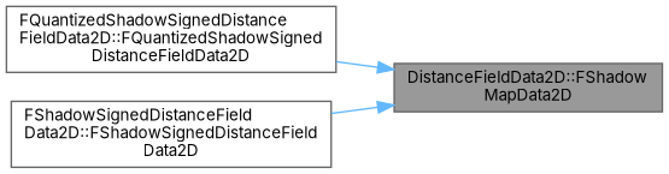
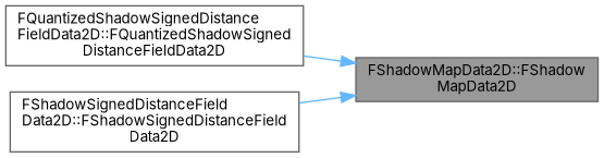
  digraph {
    rankdir=RL
    fontname=Inter
    node [color=grey40 fillcolor=white fontname=Inter fontsize=10 shape=box style=filled]
    edge [color=steelblue1 dir=back fontname=Inter fontsize=10 labelfontname=Helvetica labelfontsize=10 style=solid]
-   n1 [color=gray40 fillcolor=grey60 fontcolor=black height=0.2 label="DistanceFieldData2D::FShadow\lMapData2D" width=0.4]
+   n1 [color=gray40 fillcolor=grey60 fontcolor=black height=0.2 label="FShadowMapData2D::FShadow\lMapData2D" width=0.4]
    n2 [height=0.2 label="FQuantizedShadowSignedDistance\lFieldData2D::FQuantizedShadowSigned\lDistanceFieldData2D" width=0.4]
    n3 [height=0.2 label="FShadowSignedDistanceField\lData2D::FShadowSignedDistanceField\lData2D" width=0.4]
    n1 -> n2
    n1 -> n3
  }
